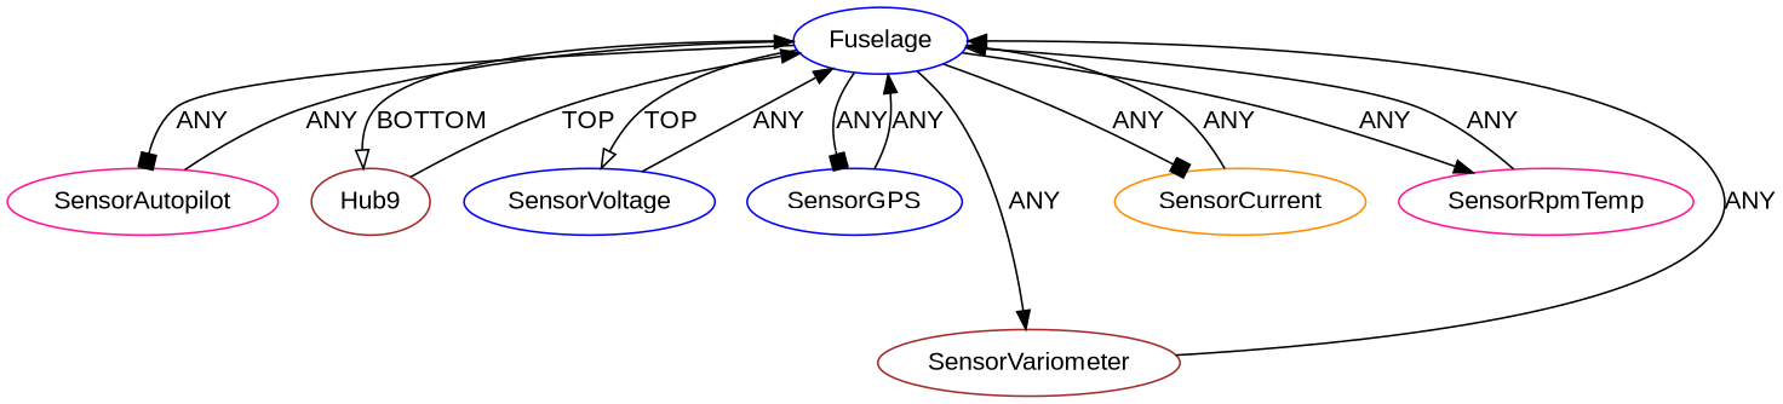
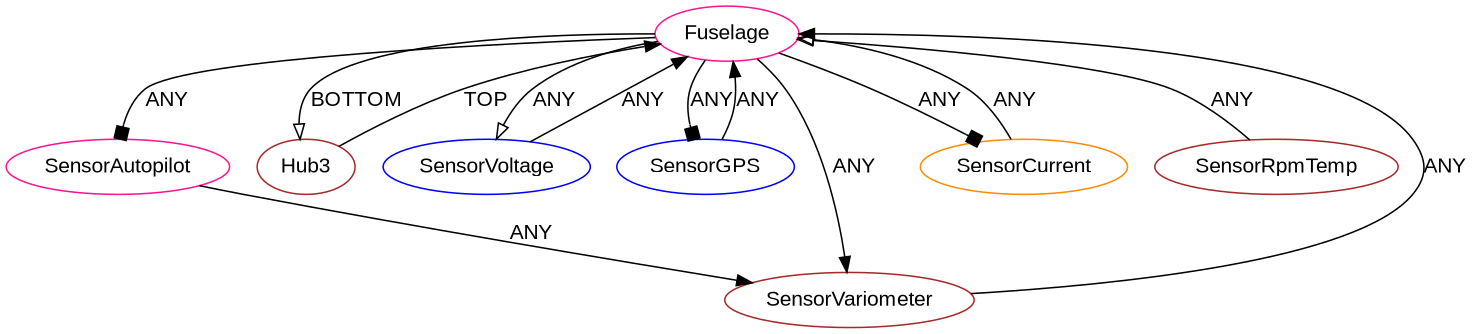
  digraph {
    fontname="Liberation Sans"
    node [color=deeppink fontname="Liberation Sans"]
    edge [arrowhead=normal fontname="Liberation Sans"]
-   n1 [color=blue instance=Fuselage_instance_1 label=Fuselage]
+   n1 [instance=Fuselage_instance_1 label=Fuselage]
    n2 [instance=SensorAutopilot_instance_1 label=SensorAutopilot]
-   n3 [color=brown instance=Hub3_instance_4 label=Hub9]
+   n3 [color=brown instance=Hub3_instance_4 label=Hub3]
    n4 [color=blue instance=SensorVoltage_instance_1 label=SensorVoltage]
    n5 [color=blue instance=SensorGPS_instance_1 label=SensorGPS]
    n6 [color=brown instance=SensorVariometer_instance_1 label=SensorVariometer]
    n7 [color=darkorange instance=SensorCurrent_instance_1 label=SensorCurrent]
-   n8 [instance=SensorRpmTemp_instance_1 label=SensorRpmTemp]
+   n8 [color=brown instance=SensorRpmTemp_instance_1 label=SensorRpmTemp]
    n1 -> n2 [arrowhead=box label=ANY]
    n1 -> n3 [arrowhead=onormal label=BOTTOM]
-   n1 -> n4 [arrowhead=onormal label=TOP]
+   n1 -> n4 [arrowhead=onormal label=ANY]
    n1 -> n5 [arrowhead=box label=ANY]
    n1 -> n6 [label=ANY]
    n1 -> n7 [arrowhead=box label=ANY]
-   n1 -> n8 [label=ANY]
-   n2 -> n1 [label=ANY]
+   n2 -> n6 [label=ANY]
    n3 -> n1 [label=TOP]
    n4 -> n1 [label=ANY]
    n5 -> n1 [label=ANY]
    n6 -> n1 [label=ANY]
-   n7 -> n1 [label=ANY]
+   n7 -> n1 [arrowhead=onormal label=ANY]
    n8 -> n1 [arrowhead=onormal label=ANY]
  }
